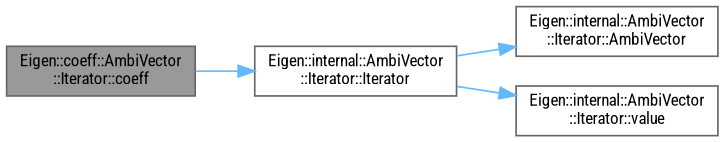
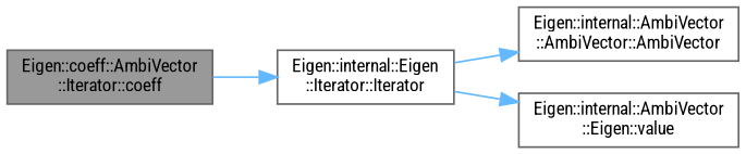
  digraph {
    fontname="Roboto Condensed"
    rankdir=LR
    node [color=grey40 fillcolor=white fontname="Roboto Condensed" fontsize=10 shape=box style=filled]
    edge [color=steelblue1 fontname="Roboto Condensed" fontsize=10 labelfontname=Helvetica labelfontsize=10 style=solid]
    n1 [color=gray40 fillcolor=grey60 fontcolor=black height=0.2 label="Eigen::coeff::AmbiVector\l::Iterator::coeff" width=0.4]
-   n2 [height=0.2 label="Eigen::internal::AmbiVector\l::Iterator::Iterator" width=0.4]
-   n3 [height=0.2 label="Eigen::internal::AmbiVector\l::Iterator::AmbiVector" width=0.4]
-   n4 [height=0.2 label="Eigen::internal::AmbiVector\l::Iterator::value" width=0.4]
+   n2 [height=0.2 label="Eigen::internal::Eigen\l::Iterator::Iterator" width=0.4]
+   n3 [height=0.2 label="Eigen::internal::AmbiVector\l::AmbiVector::AmbiVector" width=0.4]
+   n4 [height=0.2 label="Eigen::internal::AmbiVector\l::Eigen::value" width=0.4]
    n1 -> n2
    n2 -> n3
    n2 -> n4
  }
